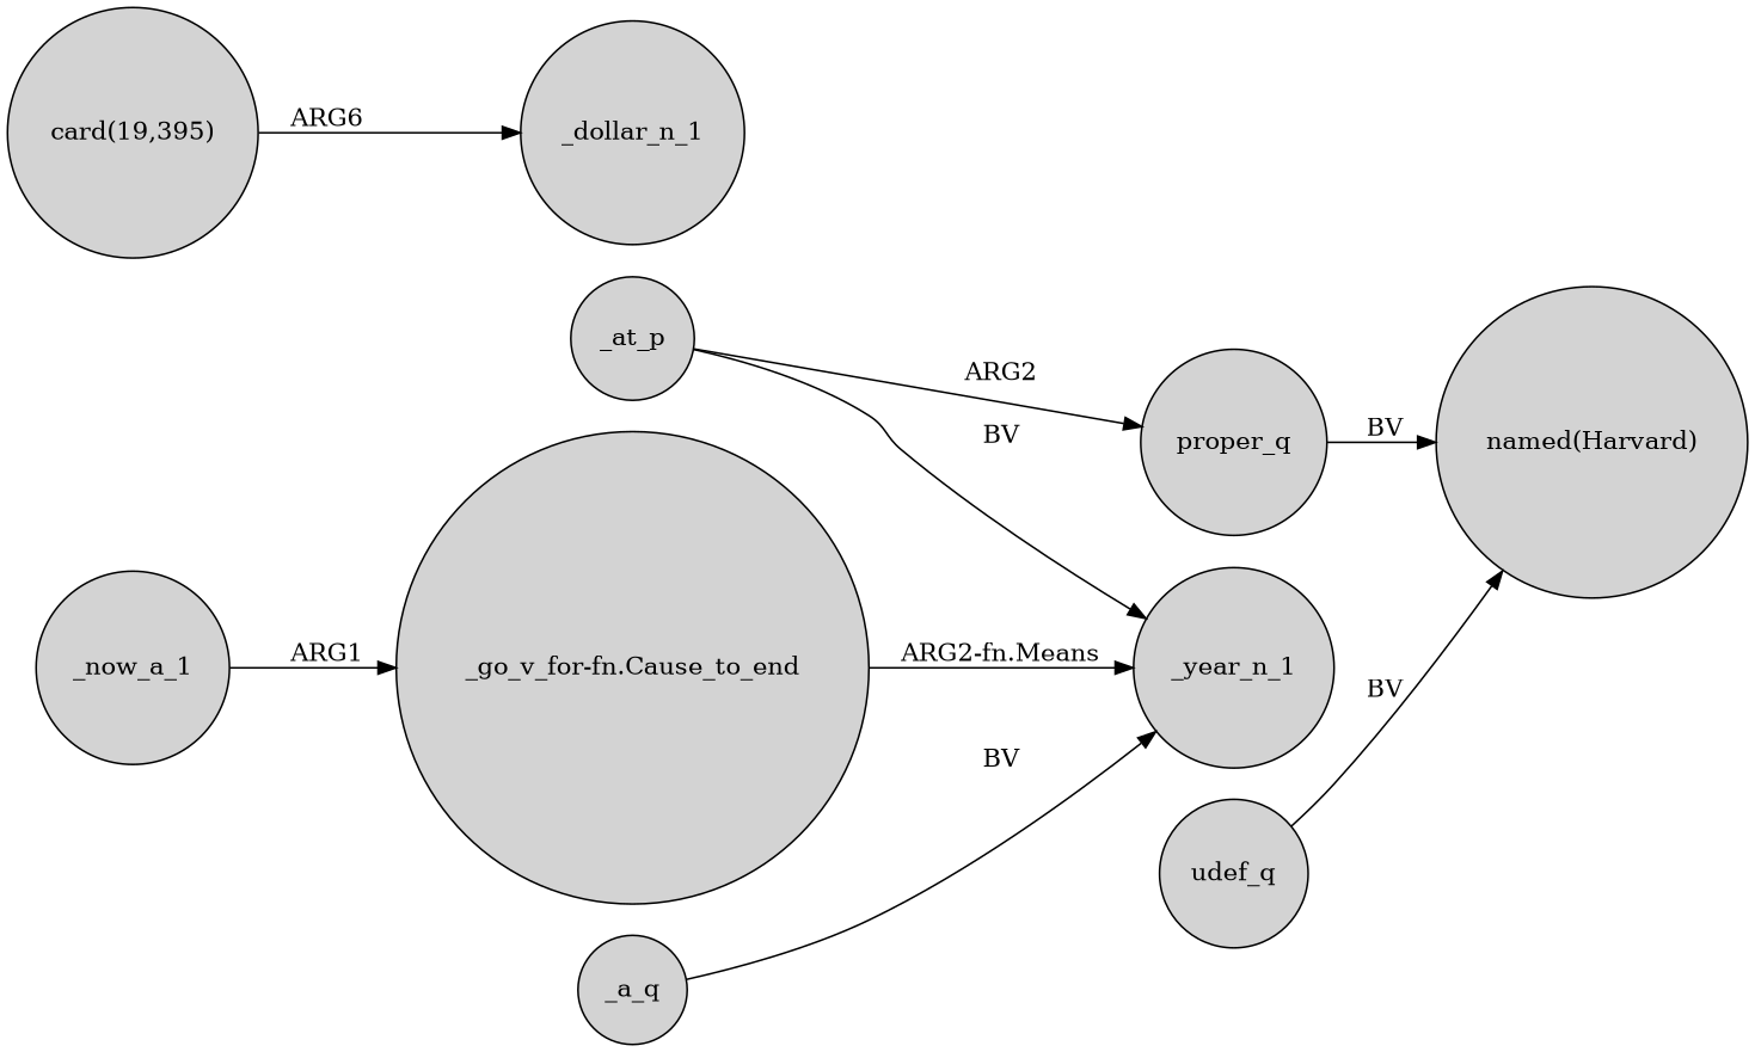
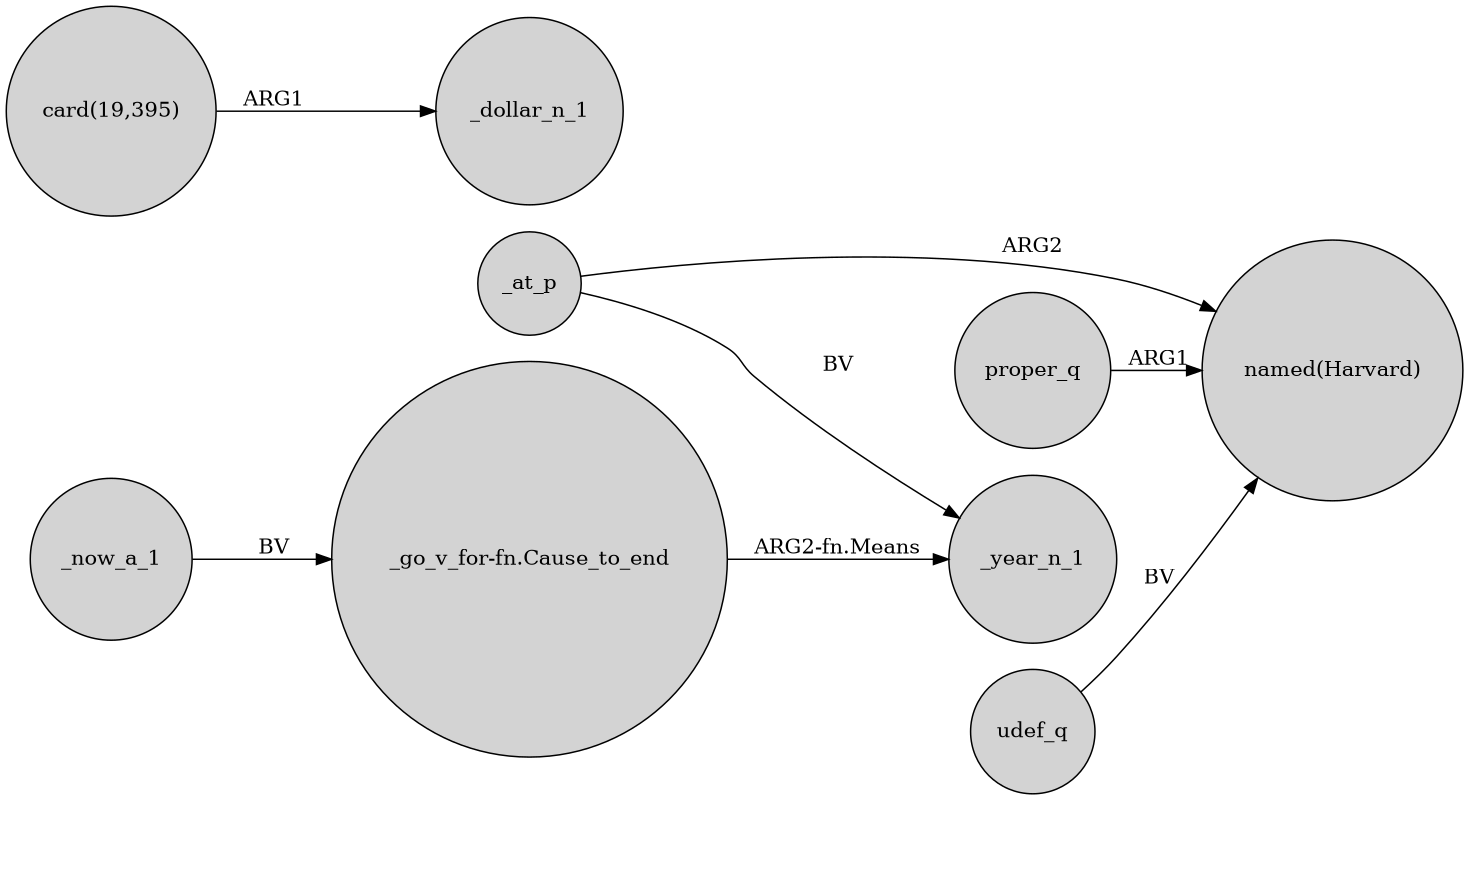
  digraph {
    rankdir=LR
    node [shape=circle style=filled]
    _now_a_1
    "_go_v_for-fn.Cause_to_end"
    _year_n_1
    _at_p
    "named(Harvard)"
-   _a_q
    udef_q
    proper_q
    "card(19,395)"
    _dollar_n_1
-   _now_a_1 -> "_go_v_for-fn.Cause_to_end" [label=ARG1]
+   _now_a_1 -> "_go_v_for-fn.Cause_to_end" [label=BV]
    "_go_v_for-fn.Cause_to_end" -> _year_n_1 [label="ARG2-fn.Means"]
    _at_p -> _year_n_1 [label=BV]
-   _at_p -> proper_q [label=ARG2]
-   _a_q -> _year_n_1 [label=BV]
+   _at_p -> "named(Harvard)" [label=ARG2]
    udef_q -> "named(Harvard)" [label=BV]
-   proper_q -> "named(Harvard)" [label=BV]
-   "card(19,395)" -> _dollar_n_1 [label=ARG6]
+   proper_q -> "named(Harvard)" [label=ARG1]
+   "card(19,395)" -> _dollar_n_1 [label=ARG1]
  }
